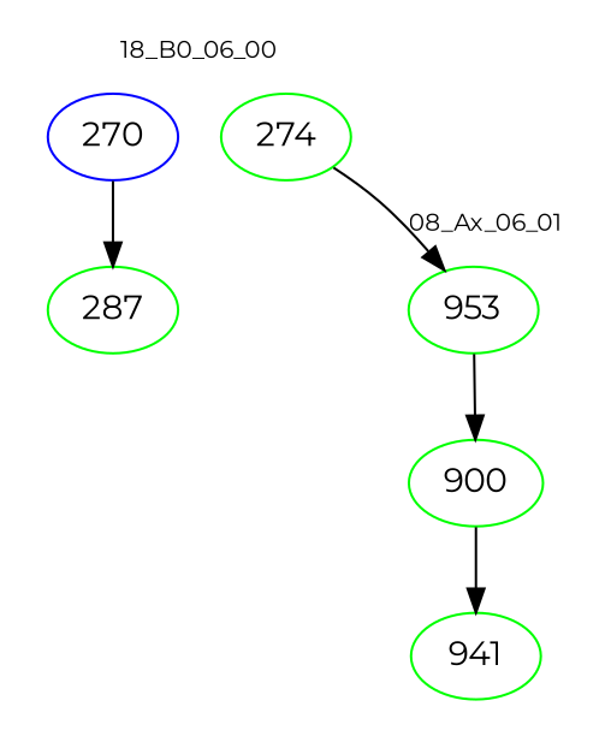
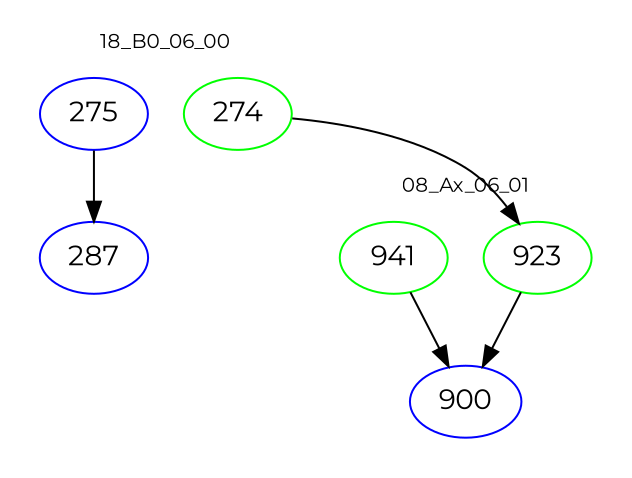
  digraph {
    fontname=Montserrat
    node [color=green fontname=Montserrat]
    edge [color=black fontname=Montserrat]
-   n1 [label=953]
-   n2 [label=900]
+   n1 [label=923]
+   n2 [color=blue label=900]
    n3 [label=941]
    n4 [label=274]
-   n5 [color=blue label=270]
-   n6 [label=287]
+   n5 [color=blue label=275]
+   n6 [color=blue label=287]
    subgraph cluster_1 {
      color=white
      fontsize=10
      label="08_Ax_06_01"
      n1
      n2
      n3
    }
    subgraph cluster_2 {
      color=white
      fontsize=10
      label="18_B0_06_00"
      n4
      n5
      n6
    }
    n1 -> n2
-   n2 -> n3
+   n3 -> n2
    n4 -> n1
    n5 -> n6
  }
